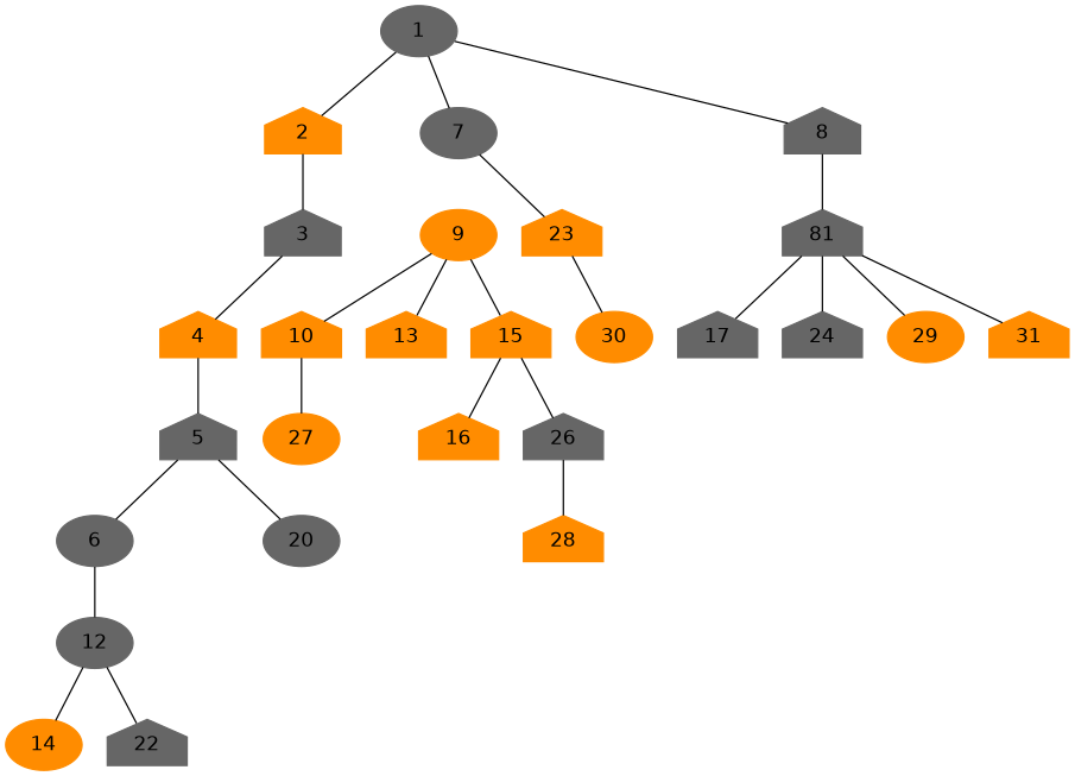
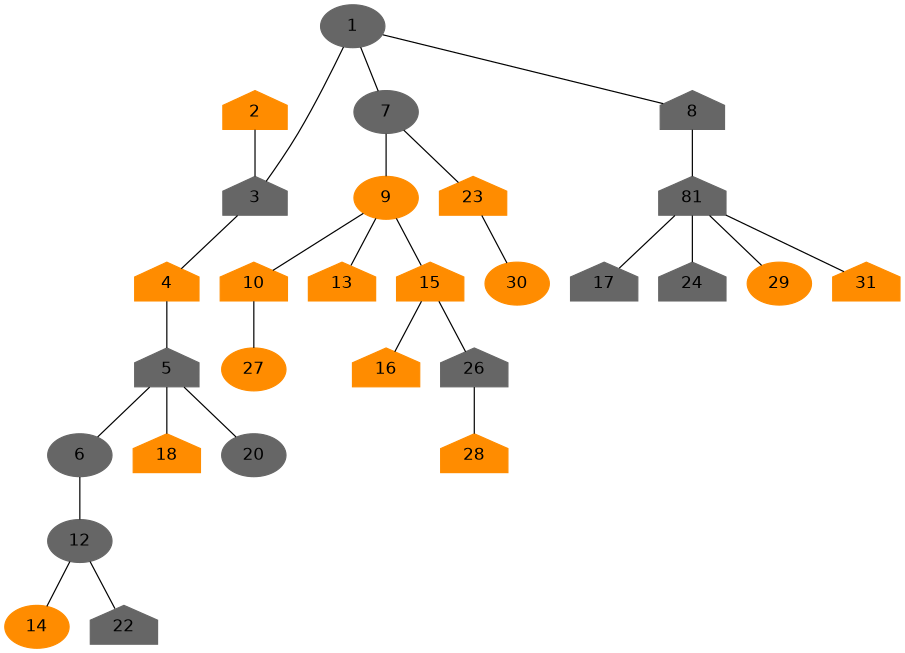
  graph {
    fontname="DejaVu Sans"
    node [color=darkorange fontname="DejaVu Sans" shape=house style=filled]
    edge [fontname="DejaVu Sans" weight=1.0]
    1 [color=gray40 shape=ellipse]
    2
    7 [color=gray40 shape=ellipse]
    8 [color=gray40]
    3 [color=gray40]
    9 [shape=ellipse]
    23
    n8 [color=gray40 label=81]
    4
    5 [color=gray40]
    6 [color=gray40 shape=ellipse]
+   18
    20 [color=gray40 shape=ellipse]
    12 [color=gray40 shape=ellipse]
    14 [shape=ellipse]
    22 [color=gray40]
    10
    13
    15
    30 [shape=ellipse]
    17 [color=gray40]
    24 [color=gray40]
    29 [shape=ellipse]
    31
    27 [shape=ellipse]
    16
    26 [color=gray40]
    28
-   1 -- 2
+   1 -- 3
    1 -- 7
    1 -- 8
    2 -- 3 [weight=3.0]
+   7 -- 9 [weight=4.0]
    7 -- 23
    8 -- n8 [weight=2.0]
    3 -- 4
    9 -- 10
    9 -- 13
    9 -- 15
    23 -- 30
    n8 -- 17
    n8 -- 24
    n8 -- 29
    n8 -- 31
    4 -- 5
    5 -- 6
+   5 -- 18
    5 -- 20
    6 -- 12
    12 -- 14
    12 -- 22
    10 -- 27 [weight=2.0]
    15 -- 16
    15 -- 26
    26 -- 28 [weight=2.0]
  }
